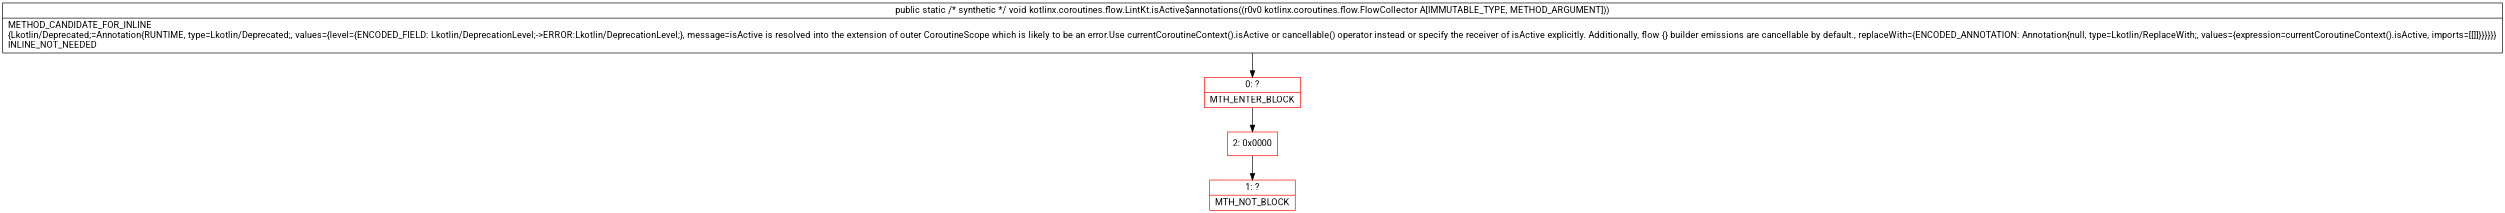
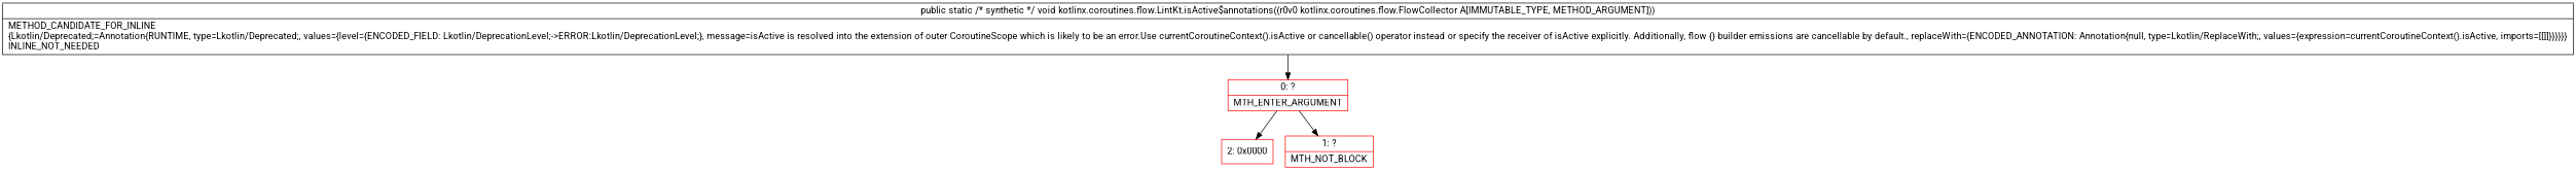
  digraph {
    fontname=Roboto
    node [color=red fontname=Roboto shape=record]
    edge [fontname=Roboto]
-   n1 [label="{0\:\ ?|MTH_ENTER_BLOCK\l}"]
+   n1 [label="{0\:\ ?|MTH_ENTER_ARGUMENT\l}"]
    n2 [label="{2\:\ 0x0000}"]
    n3 [label="{1\:\ ?|MTH_NOT_BLOCK\l}"]
    n4 [label="{public static \/* synthetic *\/ void kotlinx.coroutines.flow.LintKt.isActive$annotations((r0v0 kotlinx.coroutines.flow.FlowCollector A[IMMUTABLE_TYPE, METHOD_ARGUMENT]))  | METHOD_CANDIDATE_FOR_INLINE\l\{Lkotlin\/Deprecated;=Annotation\{RUNTIME, type=Lkotlin\/Deprecated;, values=\{level=\{ENCODED_FIELD: Lkotlin\/DeprecationLevel;\-\>ERROR:Lkotlin\/DeprecationLevel;\}, message=isActive is resolved into the extension of outer CoroutineScope which is likely to be an error.Use currentCoroutineContext().isActive or cancellable() operator instead or specify the receiver of isActive explicitly. Additionally, flow \{\} builder emissions are cancellable by default., replaceWith=\{ENCODED_ANNOTATION: Annotation\{null, type=Lkotlin\/ReplaceWith;, values=\{expression=currentCoroutineContext().isActive, imports=[[]]\}\}\}\}\}\}\lINLINE_NOT_NEEDED\l}" color=""]
    subgraph cluster_1 {
      label="R(0)"
    }
    n1 -> n2
-   n2 -> n3
+   n1 -> n3
    n4 -> n1
  }
